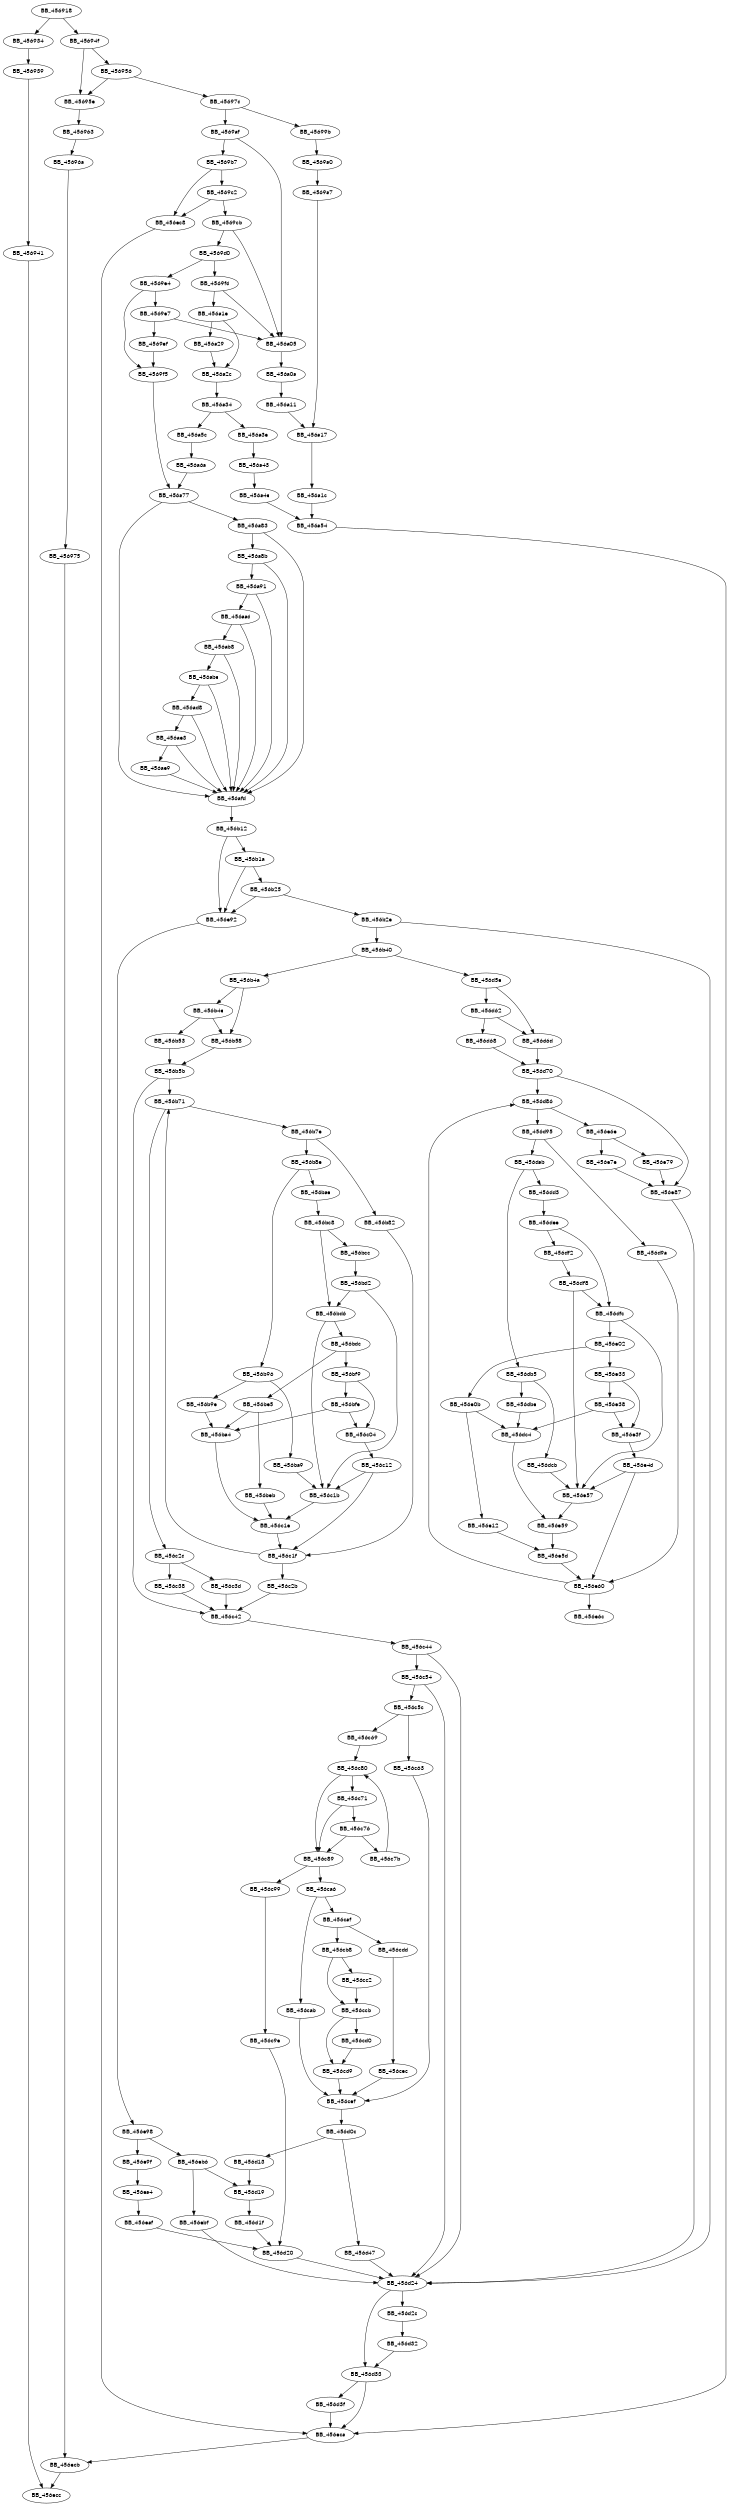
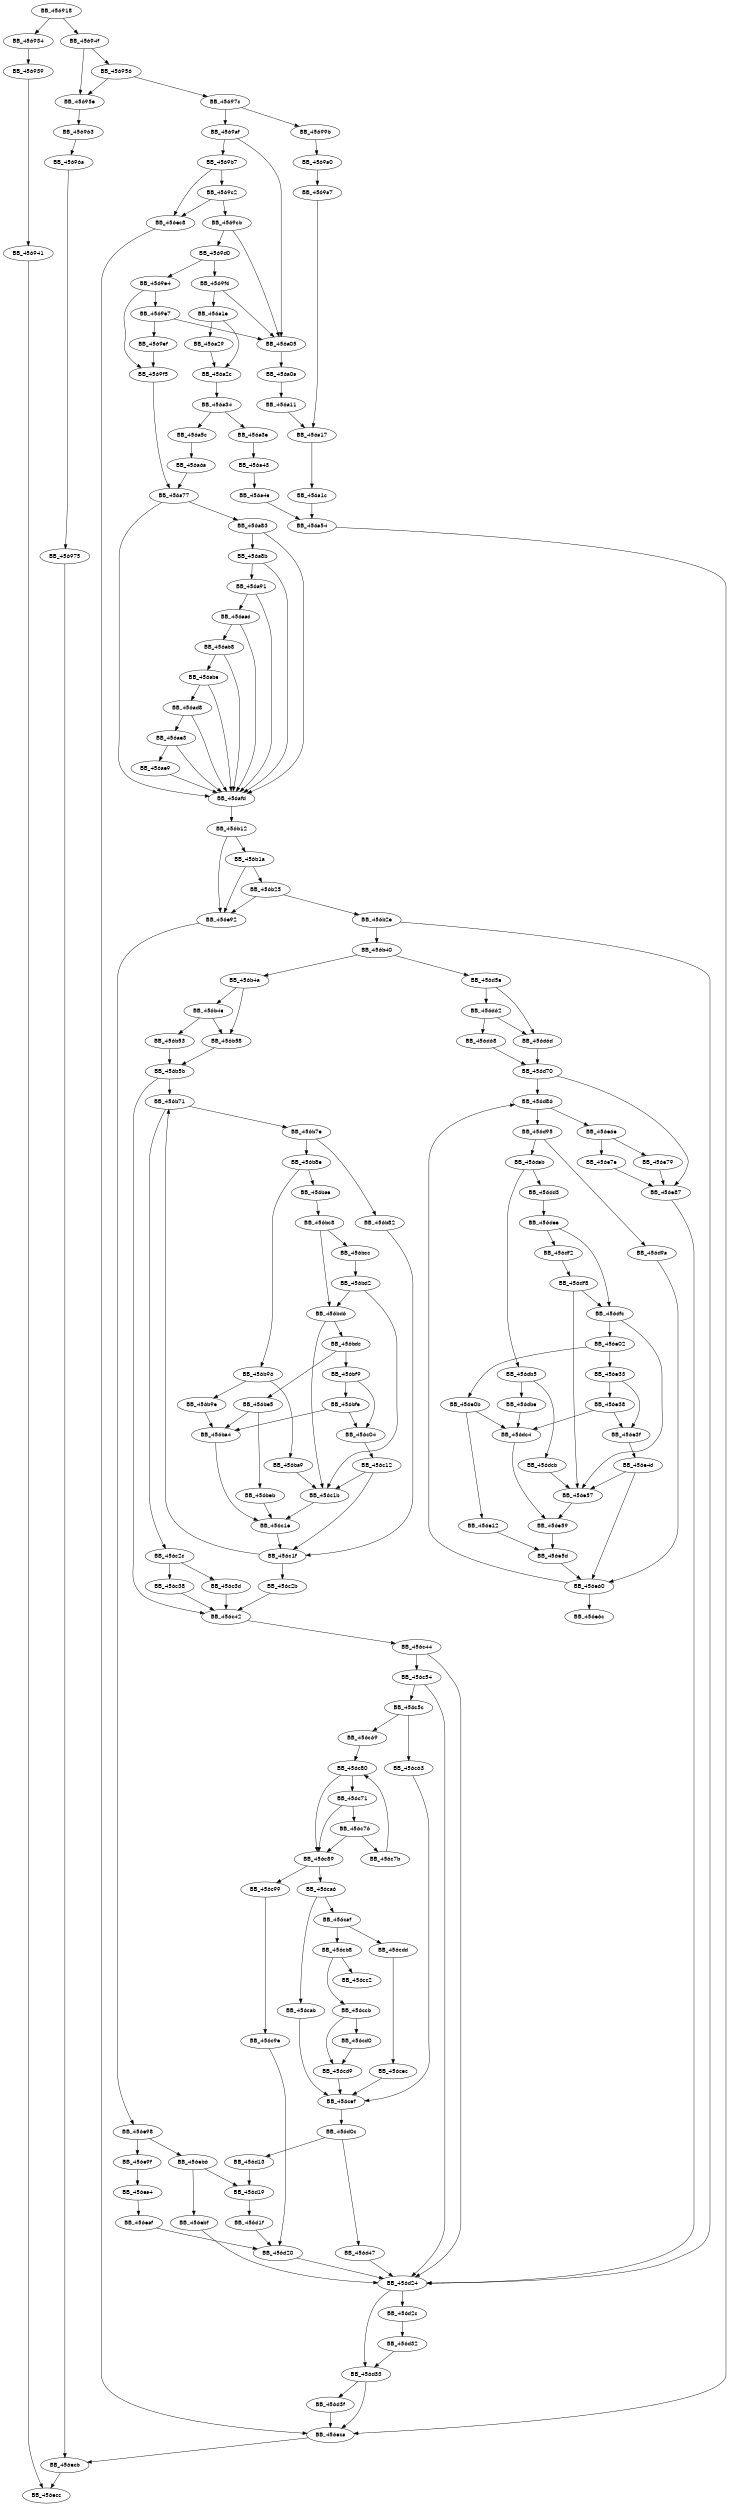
  digraph {
    fontname=Lato
    node [fontname=Lato]
    edge [fontname=Lato]
    BB_456918
    BB_456934
    BB_45694f
    BB_456939
    BB_456956
    BB_45695e
    BB_456941
    BB_45697d
    BB_456963
    BB_456ecc
    BB_45699b
    BB_4569af
    BB_45696a
    BB_4569a0
    BB_4569b7
    BB_456a05
    BB_456975
    BB_456ecb
    BB_4569a7
    BB_4569c2
    BB_456ec8
    BB_456a0a
    BB_456a17
    BB_456a1c
    BB_456a54
    BB_4569cb
    BB_456eca
    BB_456a11
    BB_4569d0
    BB_4569e4
    BB_4569fd
    BB_4569e7
    BB_4569f5
    BB_456a1e
    BB_4569ef
    BB_456a77
    BB_456a29
    BB_456a2c
    BB_456a83
    BB_456afd
    BB_456a8b
    BB_456b12
    BB_456a34
    BB_456a3e
    BB_456a5c
    BB_456a43
    BB_456a6a
    BB_456a4e
    BB_456a91
    BB_456b1a
    BB_456e92
    BB_456aad
    BB_456ab8
    BB_456abe
    BB_456ad8
    BB_456ae3
    BB_456ae9
    BB_456b25
    BB_456e98
    BB_456b2e
    BB_456e9f
    BB_456eb6
    BB_456b40
    BB_456d24
    BB_456b4a
    BB_456d5e
    BB_456d2c
    BB_456d33
    BB_456b4e
    BB_456b58
    BB_456d62
    BB_456d6d
    BB_456d32
    BB_456d3f
    BB_456b53
    BB_456b5b
    BB_456d68
    BB_456d70
    BB_456b71
    BB_456c42
    BB_456b7e
    BB_456c2d
    BB_456c44
    BB_456b82
    BB_456b8e
    BB_456c38
    BB_456c3d
    BB_456c54
    BB_456c1f
    BB_456b96
    BB_456bae
    BB_456c2b
    BB_456b9e
    BB_456ba9
    BB_456bc8
    BB_456ba4
    BB_456c1b
    BB_456bcc
    BB_456bd6
    BB_456c1e
    BB_456bd2
    BB_456bdc
    BB_456be5
    BB_456bf9
    BB_456beb
    BB_456bfe
    BB_456c04
    BB_456c12
    BB_456c5c
    BB_456c63
    BB_456c69
    BB_456cef
    BB_456c80
    BB_456d0c
    BB_456c71
    BB_456c89
    BB_456d13
    BB_456d47
    BB_456c76
    BB_456c99
    BB_456ca6
    BB_456c7b
    BB_456c9e
    BB_456cab
    BB_456caf
    BB_456d20
    BB_456cb8
    BB_456cdd
    BB_456cc2
    BB_456ccb
    BB_456cec
    BB_456cd0
    BB_456cd9
    BB_456d19
    BB_456d1f
    BB_456d86
    BB_456e87
    BB_456d95
    BB_456e6e
    BB_456d9a
    BB_456dab
    BB_456e79
    BB_456e7e
    BB_456e60
    BB_456db5
    BB_456dd3
    BB_456e6c
    BB_456dbe
    BB_456dcb
    BB_456dee
    BB_456dc4
    BB_456e57
    BB_456df2
    BB_456dfc
    BB_456e59
    BB_456e5d
    BB_456df8
    BB_456e02
    BB_456e0b
    BB_456e33
    BB_456e12
    BB_456e38
    BB_456e3f
    BB_456e4d
    BB_456ea4
    BB_456ebf
    BB_456eaf
    BB_456918 -> BB_456934
    BB_456918 -> BB_45694f
    BB_456934 -> BB_456939
    BB_45694f -> BB_456956
    BB_45694f -> BB_45695e
    BB_456939 -> BB_456941
    BB_456956 -> BB_45695e
    BB_456956 -> BB_45697d
    BB_45695e -> BB_456963
    BB_456941 -> BB_456ecc
    BB_45697d -> BB_45699b
    BB_45697d -> BB_4569af
    BB_456963 -> BB_45696a
    BB_45699b -> BB_4569a0
    BB_4569af -> BB_4569b7
    BB_4569af -> BB_456a05
    BB_45696a -> BB_456975
    BB_4569a0 -> BB_4569a7
    BB_4569b7 -> BB_4569c2
    BB_4569b7 -> BB_456ec8
    BB_456a05 -> BB_456a0a
    BB_456975 -> BB_456ecb
    BB_456ecb -> BB_456ecc
    BB_4569a7 -> BB_456a17
    BB_4569c2 -> BB_456ec8
    BB_4569c2 -> BB_4569cb
    BB_456ec8 -> BB_456eca
    BB_456a0a -> BB_456a11
    BB_456a17 -> BB_456a1c
    BB_456a1c -> BB_456a54
    BB_456a54 -> BB_456eca
    BB_4569cb -> BB_456a05
    BB_4569cb -> BB_4569d0
    BB_456eca -> BB_456ecb
    BB_456a11 -> BB_456a17
    BB_4569d0 -> BB_4569e4
    BB_4569d0 -> BB_4569fd
    BB_4569e4 -> BB_4569e7
    BB_4569e4 -> BB_4569f5
    BB_4569fd -> BB_456a05
    BB_4569fd -> BB_456a1e
    BB_4569e7 -> BB_456a05
    BB_4569e7 -> BB_4569ef
    BB_4569f5 -> BB_456a77
    BB_456a1e -> BB_456a29
    BB_456a1e -> BB_456a2c
    BB_4569ef -> BB_4569f5
    BB_456a77 -> BB_456a83
    BB_456a77 -> BB_456afd
    BB_456a29 -> BB_456a2c
    BB_456a2c -> BB_456a34
    BB_456a83 -> BB_456afd
    BB_456a83 -> BB_456a8b
    BB_456afd -> BB_456b12
    BB_456a8b -> BB_456afd
    BB_456a8b -> BB_456a91
    BB_456b12 -> BB_456b1a
    BB_456b12 -> BB_456e92
    BB_456a34 -> BB_456a3e
    BB_456a34 -> BB_456a5c
    BB_456a3e -> BB_456a43
    BB_456a5c -> BB_456a6a
    BB_456a43 -> BB_456a4e
    BB_456a6a -> BB_456a77
    BB_456a4e -> BB_456a54
    BB_456a91 -> BB_456afd
    BB_456a91 -> BB_456aad
    BB_456b1a -> BB_456e92
    BB_456b1a -> BB_456b25
    BB_456e92 -> BB_456e98
    BB_456aad -> BB_456afd
    BB_456aad -> BB_456ab8
    BB_456ab8 -> BB_456afd
    BB_456ab8 -> BB_456abe
    BB_456abe -> BB_456afd
    BB_456abe -> BB_456ad8
    BB_456ad8 -> BB_456afd
    BB_456ad8 -> BB_456ae3
    BB_456ae3 -> BB_456afd
    BB_456ae3 -> BB_456ae9
    BB_456ae9 -> BB_456afd
    BB_456b25 -> BB_456e92
    BB_456b25 -> BB_456b2e
    BB_456e98 -> BB_456e9f
    BB_456e98 -> BB_456eb6
    BB_456b2e -> BB_456b40
    BB_456b2e -> BB_456d24
    BB_456e9f -> BB_456ea4
    BB_456eb6 -> BB_456d19
    BB_456eb6 -> BB_456ebf
    BB_456b40 -> BB_456b4a
    BB_456b40 -> BB_456d5e
    BB_456d24 -> BB_456d2c
    BB_456d24 -> BB_456d33
    BB_456b4a -> BB_456b4e
    BB_456b4a -> BB_456b58
    BB_456d5e -> BB_456d62
    BB_456d5e -> BB_456d6d
    BB_456d2c -> BB_456d32
    BB_456d33 -> BB_456eca
    BB_456d33 -> BB_456d3f
    BB_456b4e -> BB_456b58
    BB_456b4e -> BB_456b53
    BB_456b58 -> BB_456b5b
    BB_456d62 -> BB_456d6d
    BB_456d62 -> BB_456d68
    BB_456d6d -> BB_456d70
    BB_456d32 -> BB_456d33
    BB_456d3f -> BB_456eca
    BB_456b53 -> BB_456b5b
    BB_456b5b -> BB_456b71
    BB_456b5b -> BB_456c42
    BB_456d68 -> BB_456d70
    BB_456d70 -> BB_456d86
    BB_456d70 -> BB_456e87
    BB_456b71 -> BB_456b7e
    BB_456b71 -> BB_456c2d
    BB_456c42 -> BB_456c44
    BB_456b7e -> BB_456b82
    BB_456b7e -> BB_456b8e
    BB_456c2d -> BB_456c38
    BB_456c2d -> BB_456c3d
    BB_456c44 -> BB_456d24
    BB_456c44 -> BB_456c54
    BB_456b82 -> BB_456c1f
    BB_456b8e -> BB_456b96
    BB_456b8e -> BB_456bae
    BB_456c38 -> BB_456c42
    BB_456c3d -> BB_456c42
    BB_456c54 -> BB_456d24
    BB_456c54 -> BB_456c5c
    BB_456c1f -> BB_456b71
    BB_456c1f -> BB_456c2b
    BB_456b96 -> BB_456b9e
    BB_456b96 -> BB_456ba9
    BB_456bae -> BB_456bc8
    BB_456c2b -> BB_456c42
    BB_456b9e -> BB_456ba4
    BB_456ba9 -> BB_456c1b
    BB_456bc8 -> BB_456bcc
    BB_456bc8 -> BB_456bd6
    BB_456ba4 -> BB_456c1e
    BB_456c1b -> BB_456c1e
    BB_456bcc -> BB_456bd2
    BB_456bd6 -> BB_456c1b
    BB_456bd6 -> BB_456bdc
    BB_456c1e -> BB_456c1f
    BB_456bd2 -> BB_456c1b
    BB_456bd2 -> BB_456bd6
    BB_456bdc -> BB_456be5
    BB_456bdc -> BB_456bf9
    BB_456be5 -> BB_456ba4
    BB_456be5 -> BB_456beb
    BB_456bf9 -> BB_456bfe
    BB_456bf9 -> BB_456c04
    BB_456beb -> BB_456c1e
    BB_456bfe -> BB_456ba4
    BB_456bfe -> BB_456c04
    BB_456c04 -> BB_456c12
    BB_456c12 -> BB_456c1f
    BB_456c12 -> BB_456c1b
    BB_456c5c -> BB_456c63
    BB_456c5c -> BB_456c69
    BB_456c63 -> BB_456cef
    BB_456c69 -> BB_456c80
    BB_456cef -> BB_456d0c
    BB_456c80 -> BB_456c71
    BB_456c80 -> BB_456c89
    BB_456d0c -> BB_456d13
    BB_456d0c -> BB_456d47
    BB_456c71 -> BB_456c89
    BB_456c71 -> BB_456c76
    BB_456c89 -> BB_456c99
    BB_456c89 -> BB_456ca6
    BB_456d13 -> BB_456d19
    BB_456d47 -> BB_456d24
    BB_456c76 -> BB_456c89
    BB_456c76 -> BB_456c7b
    BB_456c99 -> BB_456c9e
    BB_456ca6 -> BB_456cab
    BB_456ca6 -> BB_456caf
    BB_456c7b -> BB_456c80
    BB_456c9e -> BB_456d20
    BB_456cab -> BB_456cef
    BB_456caf -> BB_456cb8
    BB_456caf -> BB_456cdd
    BB_456d20 -> BB_456d24
    BB_456cb8 -> BB_456cc2
    BB_456cb8 -> BB_456ccb
    BB_456cdd -> BB_456cec
-   BB_456cc2 -> BB_456ccb
    BB_456ccb -> BB_456cd0
    BB_456ccb -> BB_456cd9
    BB_456cec -> BB_456cef
    BB_456cd0 -> BB_456cd9
    BB_456cd9 -> BB_456cef
    BB_456d19 -> BB_456d1f
    BB_456d1f -> BB_456d20
    BB_456d86 -> BB_456d95
    BB_456d86 -> BB_456e6e
    BB_456e87 -> BB_456d24
    BB_456d95 -> BB_456d9a
    BB_456d95 -> BB_456dab
    BB_456e6e -> BB_456e79
    BB_456e6e -> BB_456e7e
    BB_456d9a -> BB_456e60
    BB_456dab -> BB_456db5
    BB_456dab -> BB_456dd3
    BB_456e79 -> BB_456e87
    BB_456e7e -> BB_456e87
    BB_456e60 -> BB_456d86
    BB_456e60 -> BB_456e6c
    BB_456db5 -> BB_456dbe
    BB_456db5 -> BB_456dcb
    BB_456dd3 -> BB_456dee
    BB_456dbe -> BB_456dc4
    BB_456dcb -> BB_456e57
    BB_456dee -> BB_456df2
    BB_456dee -> BB_456dfc
    BB_456dc4 -> BB_456e59
    BB_456e57 -> BB_456e59
    BB_456df2 -> BB_456df8
    BB_456dfc -> BB_456e57
    BB_456dfc -> BB_456e02
    BB_456e59 -> BB_456e5d
    BB_456e5d -> BB_456e60
    BB_456df8 -> BB_456e57
    BB_456df8 -> BB_456dfc
    BB_456e02 -> BB_456e0b
    BB_456e02 -> BB_456e33
    BB_456e0b -> BB_456dc4
    BB_456e0b -> BB_456e12
    BB_456e33 -> BB_456e38
    BB_456e33 -> BB_456e3f
    BB_456e12 -> BB_456e5d
    BB_456e38 -> BB_456dc4
    BB_456e38 -> BB_456e3f
    BB_456e3f -> BB_456e4d
    BB_456e4d -> BB_456e60
    BB_456e4d -> BB_456e57
    BB_456ea4 -> BB_456eaf
    BB_456ebf -> BB_456d24
    BB_456eaf -> BB_456d20
  }
